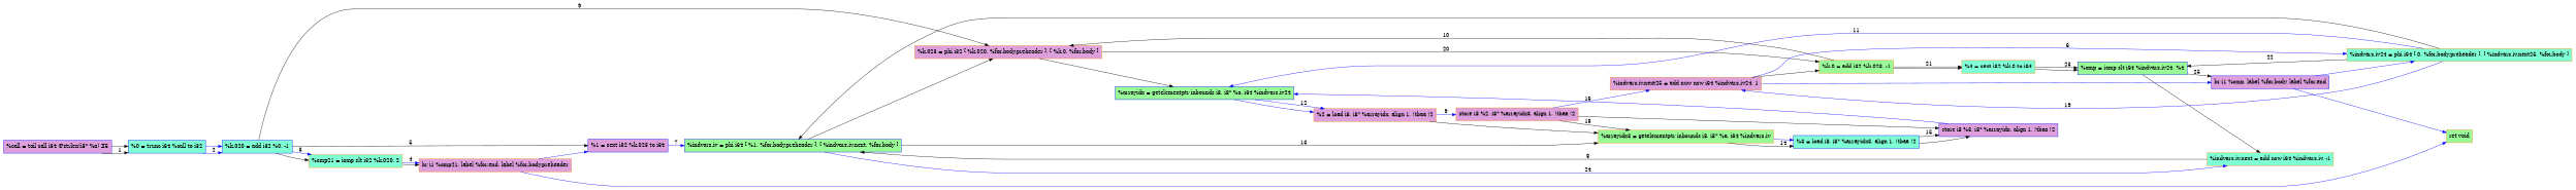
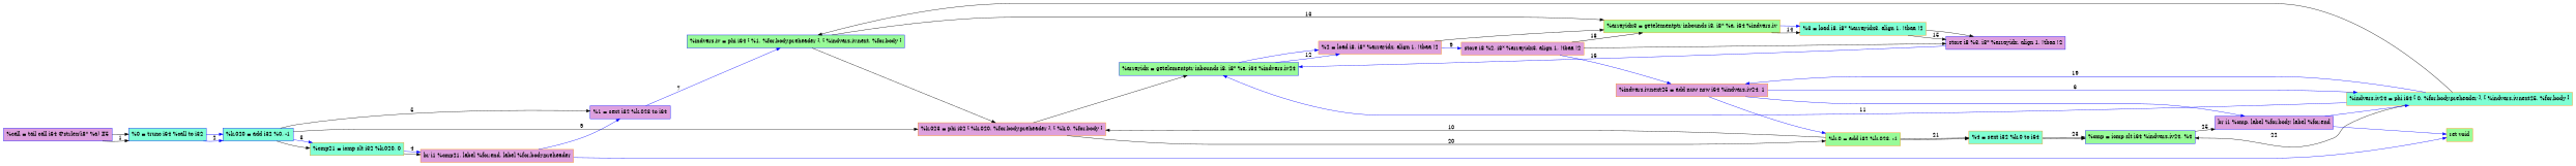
  digraph {
    rankdir=LR
    node [color=darkorange fillcolor=plum shape=record style=filled]
    edge [color=black]
    n1 [color=blue label="  %call = tail call i64 @strlen(i8* %a) #5"]
    n2 [color=blue fillcolor=aquamarine label="  %0 = trunc i64 %call to i32"]
    n3 [color=blue fillcolor=aquamarine label="  %k.020 = add i32 %0, -1"]
-   n4 [fillcolor=aquamarine label="%cmp21 = icmp slt i32 %k.020, 2"]
+   n4 [fillcolor=aquamarine label="  %cmp21 = icmp slt i32 %k.020, 0"]
    n5 [color=blue label="%1 = sext i32 %k.023 to i64"]
    n6 [label="  %k.023 = phi i32 [ %k.020, %for.body.preheader ], [ %k.0, %for.body ]"]
    n7 [label="  br i1 %cmp21, label %for.end, label %for.body.preheader"]
    n8 [color=blue fillcolor=palegreen label="  %indvars.iv = phi i64 [ %1, %for.body.preheader ], [ %indvars.iv.next, %for.body ]"]
    n9 [color=blue fillcolor=palegreen label="  %arrayidx = getelementptr inbounds i8, i8* %a, i64 %indvars.iv24"]
    n10 [fillcolor=palegreen label="  %k.0 = add i32 %k.023, -1"]
    n11 [fillcolor=palegreen label="  ret void"]
    n12 [fillcolor=palegreen label="  %arrayidx3 = getelementptr inbounds i8, i8* %a, i64 %indvars.iv"]
-   n13 [fillcolor=aquamarine label="  %indvars.iv.next = add nsw i64 %indvars.iv, -1"]
    n14 [fillcolor=aquamarine label="  %indvars.iv24 = phi i64 [ 0, %for.body.preheader ], [ %indvars.iv.next25, %for.body ]"]
    n15 [label="  %indvars.iv.next25 = add nuw nsw i64 %indvars.iv24, 1"]
    n16 [color=blue fillcolor=palegreen label="  %cmp = icmp slt i64 %indvars.iv24, %4"]
    n17 [label="  %2 = load i8, i8* %arrayidx, align 1, !tbaa !2"]
    n18 [color=blue label="  br i1 %cmp, label %for.body, label %for.end"]
-   n19 [color=blue fillcolor=aquamarine label="  %3 = load i8, i8* %arrayidx3, align 1, !tbaa !2"]
+   n19 [fillcolor=aquamarine label="  %3 = load i8, i8* %arrayidx3, align 1, !tbaa !2"]
    n20 [fillcolor=aquamarine label="  %4 = sext i32 %k.0 to i64"]
    n21 [label="  store i8 %2, i8* %arrayidx3, align 1, !tbaa !2"]
    n22 [color=blue label="  store i8 %3, i8* %arrayidx, align 1, !tbaa !2"]
    n1 -> n2
    n1 -> n2 [label=1]
    n2 -> n3 [color=blue]
    n2 -> n3 [color=blue label=2]
    n3 -> n4
    n3 -> n4 [color=blue label=3]
    n3 -> n5 [label=5]
    n3 -> n6 [label=9]
    n4 -> n7
    n4 -> n7 [color=blue label=4]
    n5 -> n8 [color=blue label=7]
    n6 -> n9
    n6 -> n10 [label=20]
    n7 -> n5 [color=blue]
    n7 -> n11 [color=blue]
    n8 -> n6
    n8 -> n12 [label=13]
-   n8 -> n13 [color=blue label=24]
    n9 -> n17 [color=blue]
    n9 -> n17 [color=blue label=12]
    n10 -> n6 [label=10]
    n10 -> n20
    n10 -> n20 [label=21]
    n12 -> n19 [color=blue]
    n12 -> n19 [label=14]
-   n13 -> n8 [label=8]
    n14 -> n8
    n14 -> n9 [color=blue label=11]
    n14 -> n15 [color=blue label=19]
    n14 -> n16 [label=22]
-   n15 -> n10
+   n15 -> n10 [color=blue]
    n15 -> n14 [color=blue label=6]
    n15 -> n18 [color=blue]
-   n16 -> n13
    n16 -> n18 [label=25]
    n17 -> n12
    n17 -> n21 [color=blue label=9]
    n18 -> n11 [color=blue]
    n18 -> n14 [color=blue]
    n19 -> n22
    n19 -> n22 [label=15]
    n20 -> n16
    n20 -> n16 [label=23]
    n21 -> n12 [label=18]
    n21 -> n15 [color=blue]
    n21 -> n22
    n22 -> n9 [color=blue label=16]
  }
